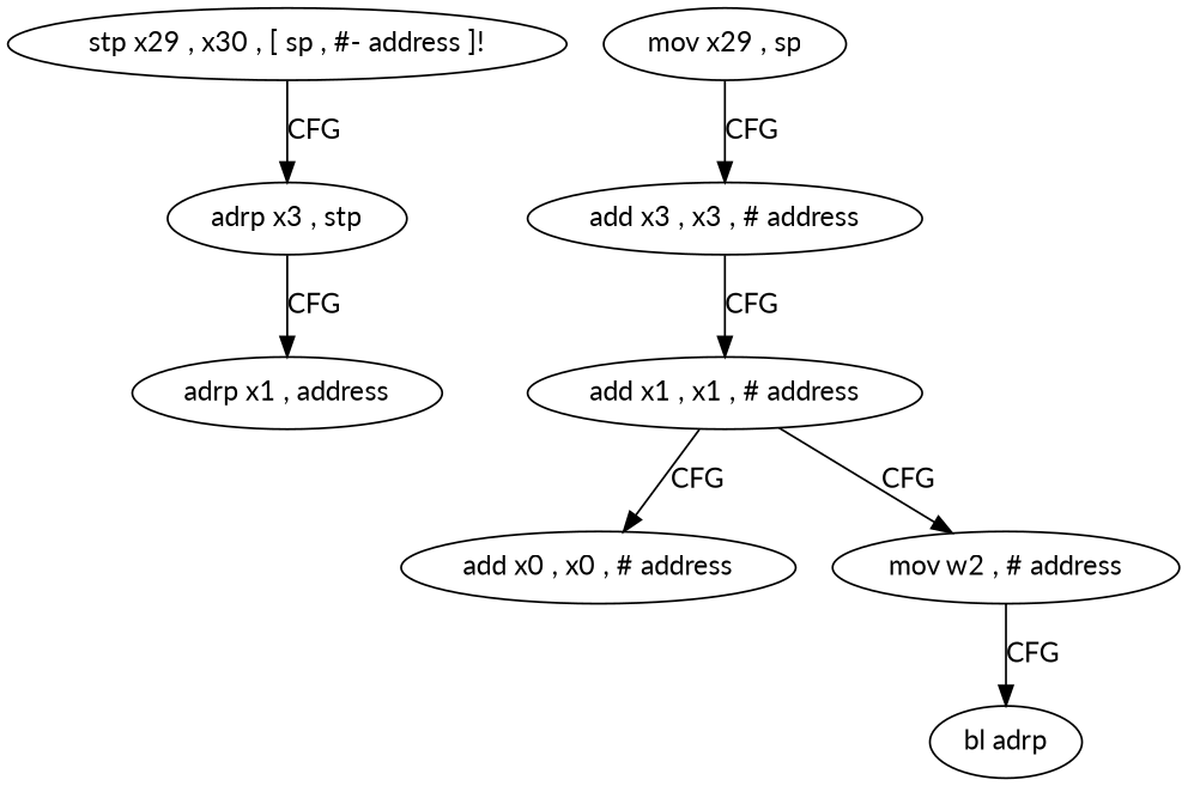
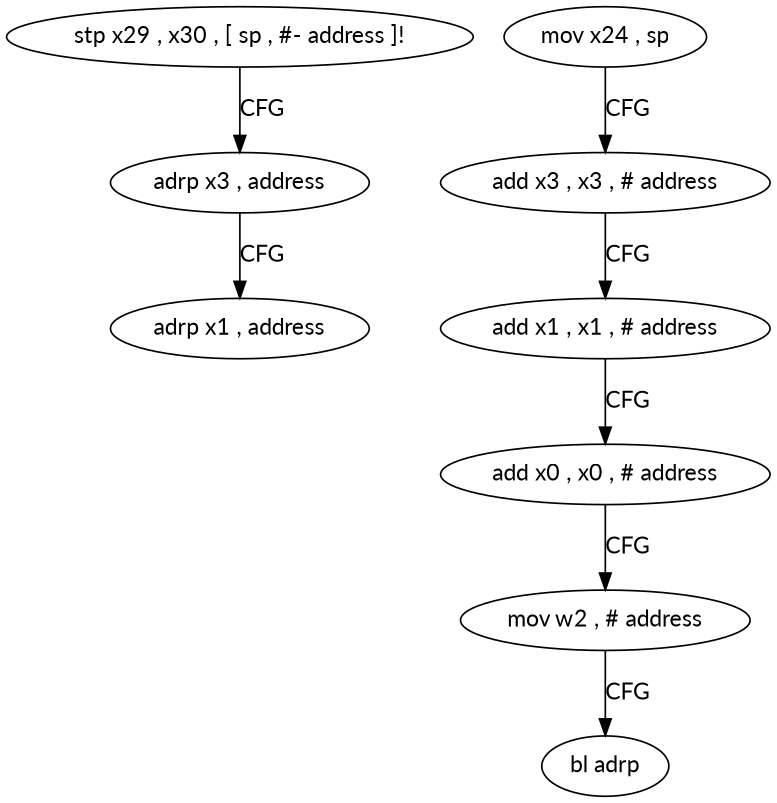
  digraph {
    fontname=Lato
    node [fontname=Lato]
    edge [fontname=Lato]
    n1 [label="stp x29 , x30 , [ sp , #- address ]!"]
-   n2 [label="adrp x3 , stp"]
+   n2 [label="adrp x3 , address"]
    n3 [label="adrp x1 , address"]
-   n4 [label="mov x29 , sp"]
+   n4 [label="mov x24 , sp"]
    n5 [label="add x3 , x3 , # address"]
    n6 [label="add x1 , x1 , # address"]
    n7 [label="add x0 , x0 , # address"]
    n8 [label="mov w2 , # address"]
    n9 [label="bl adrp"]
    n1 -> n2 [label=CFG]
    n2 -> n3 [label=CFG]
    n4 -> n5 [label=CFG]
    n5 -> n6 [label=CFG]
    n6 -> n7 [label=CFG]
-   n6 -> n8 [label=CFG]
+   n7 -> n8 [label=CFG]
    n8 -> n9 [label=CFG]
  }
